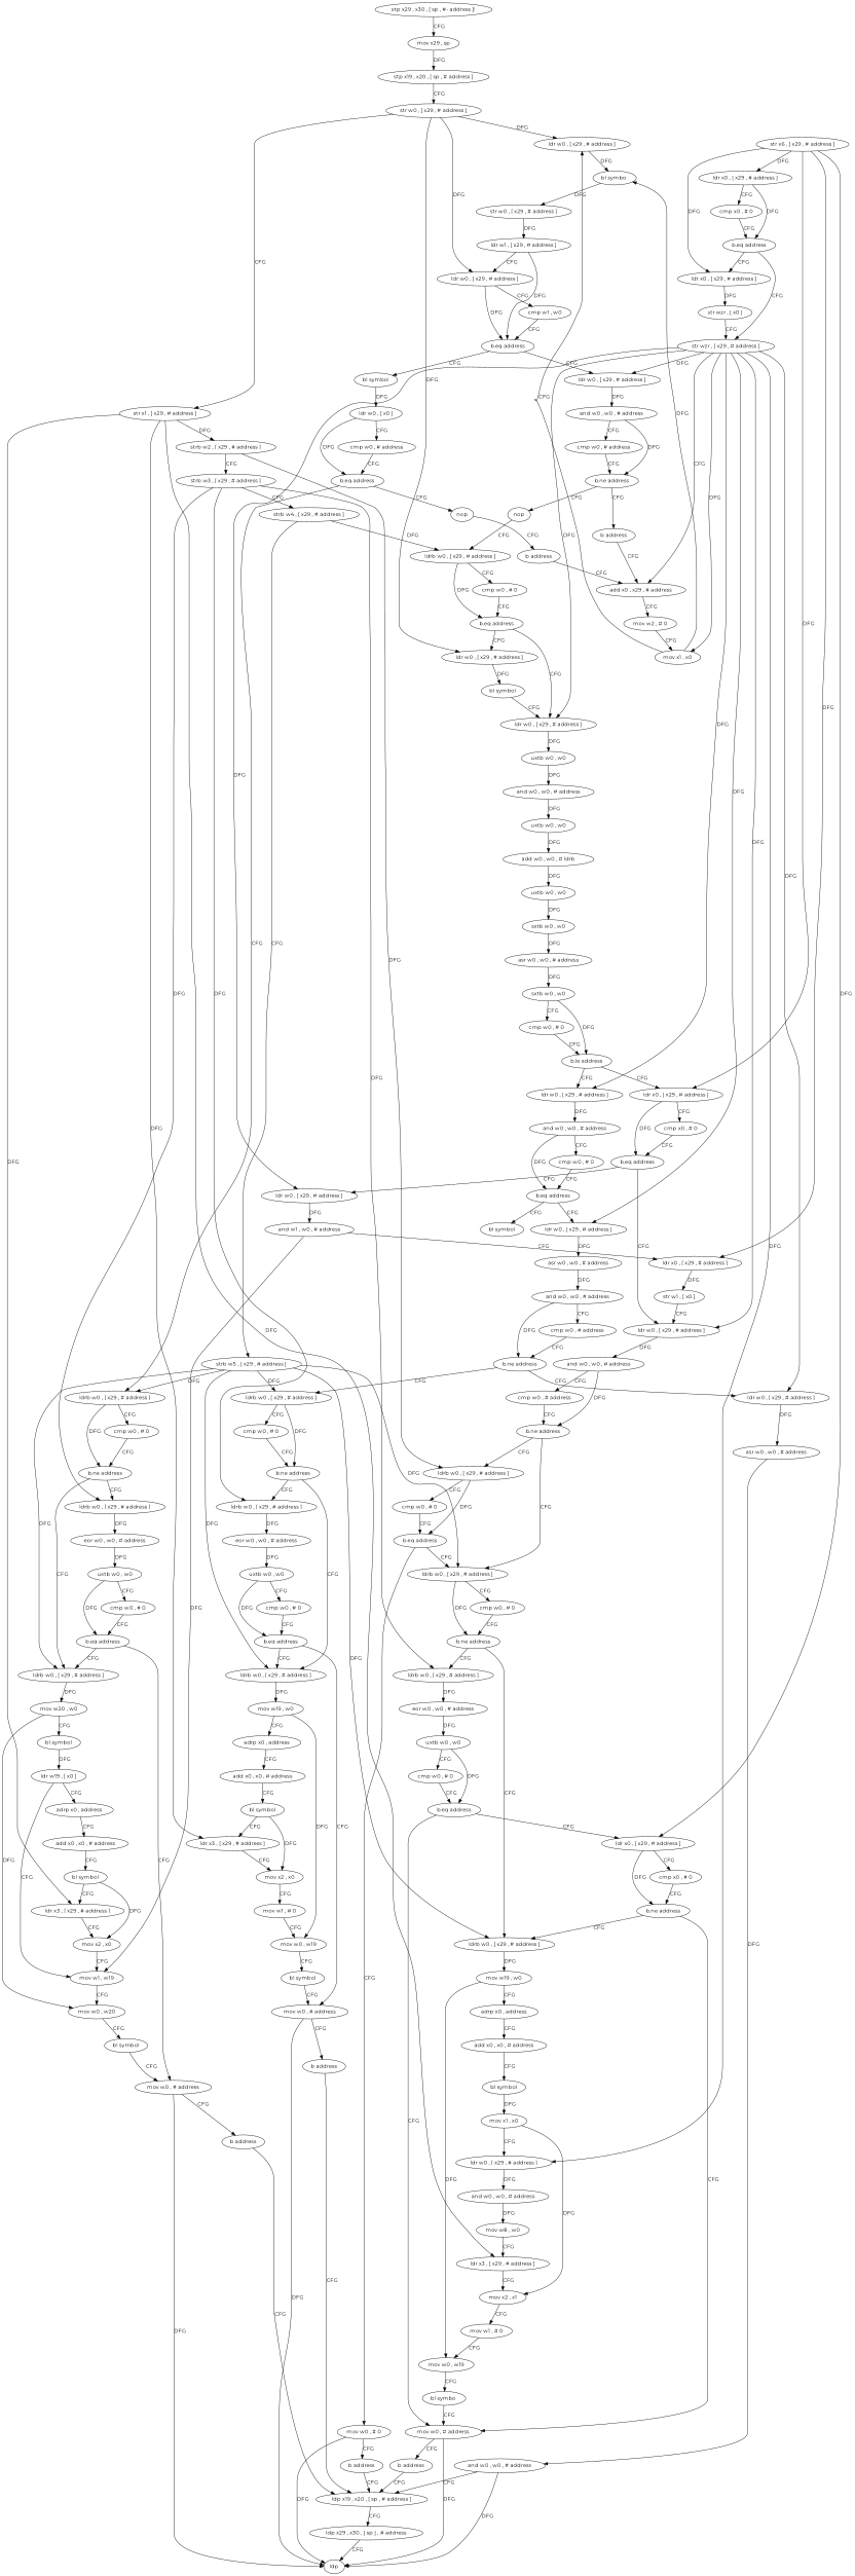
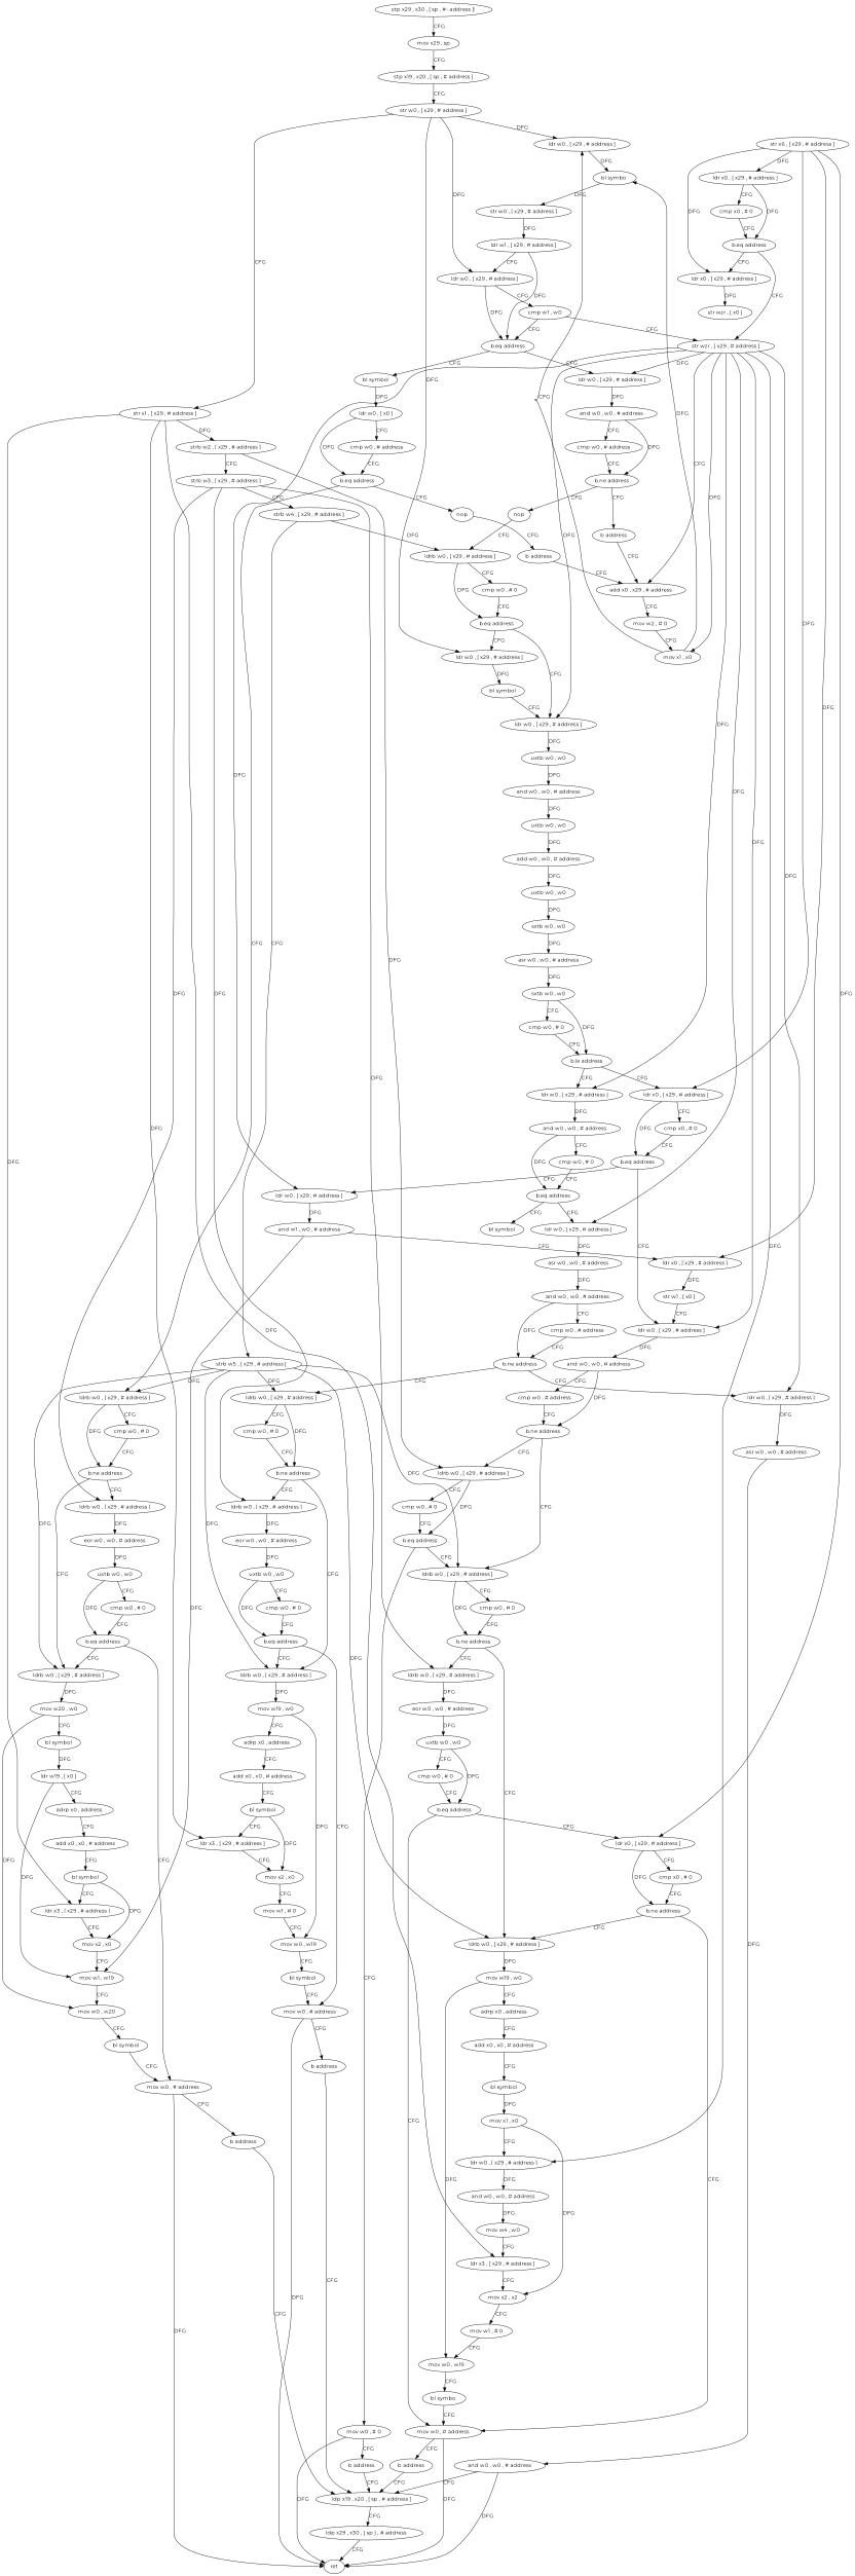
  digraph {
    fontname=Montserrat
    node [fontname=Montserrat]
    edge [fontname=Montserrat]
    n1 [label="stp x29 , x30 , [ sp , #- address ]!"]
    n2 [label="mov x29 , sp"]
    n3 [label="stp x19 , x20 , [ sp , # address ]"]
    n4 [label="str w0 , [ x29 , # address ]"]
    n5 [label="str x1 , [ x29 , # address ]"]
    n6 [label="ldr w0 , [ x29 , # address ]"]
    n7 [label="ldr w0 , [ x29 , # address ]"]
    n8 [label="ldr w0 , [ x29 , # address ]"]
    n9 [label="strb w2 , [ x29 , # address ]"]
    n10 [label="ldr x3 , [ x29 , # address ]"]
    n11 [label="ldr x3 , [ x29 , # address ]"]
    n12 [label="ldr x3 , [ x29 , # address ]"]
    n13 [label="bl symbol"]
    n14 [label="bl symbol"]
    n15 [label="b.eq address"]
    n16 [label="cmp w1 , w0"]
    n17 [label="strb w3 , [ x29 , # address ]"]
    n18 [label="ldrb w0 , [ x29 , # address ]"]
    n19 [label="mov x2 , x0"]
    n20 [label="mov x2 , x0"]
-   n21 [label="mov x2 , x1"]
+   n21 [label="mov x2 , x2"]
    n22 [label="strb w4 , [ x29 , # address ]"]
    n23 [label="ldrb w0 , [ x29 , # address ]"]
    n24 [label="ldrb w0 , [ x29 , # address ]"]
    n25 [label="ldrb w0 , [ x29 , # address ]"]
    n26 [label="cmp w0 , # 0"]
    n27 [label="b.eq address"]
    n28 [label="strb w5 , [ x29 , # address ]"]
    n29 [label="ldrb w0 , [ x29 , # address ]"]
    n30 [label="eor w0 , w0 , # address"]
    n31 [label="eor w0 , w0 , # address"]
    n32 [label="eor w0 , w0 , # address"]
    n33 [label="ldrb w0 , [ x29 , # address ]"]
    n34 [label="ldrb w0 , [ x29 , # address ]"]
    n35 [label="ldrb w0 , [ x29 , # address ]"]
    n36 [label="ldrb w0 , [ x29 , # address ]"]
    n37 [label="ldrb w0 , [ x29 , # address ]"]
    n38 [label="ldrb w0 , [ x29 , # address ]"]
    n39 [label="cmp w0 , # 0"]
    n40 [label="b.eq address"]
    n41 [label="str x6 , [ x29 , # address ]"]
    n42 [label="ldr x0 , [ x29 , # address ]"]
    n43 [label="ldr x0 , [ x29 , # address ]"]
    n44 [label="ldr x0 , [ x29 , # address ]"]
    n45 [label="ldr x0 , [ x29 , # address ]"]
    n46 [label="ldr x0 , [ x29 , # address ]"]
    n47 [label="cmp w0 , # 0"]
    n48 [label="b.ne address"]
    n49 [label="mov w20 , w0"]
    n50 [label="cmp w0 , # 0"]
    n51 [label="b.ne address"]
    n52 [label="cmp w0 , # 0"]
    n53 [label="b.ne address"]
    n54 [label="mov w19 , w0"]
    n55 [label="mov w19 , w0"]
    n56 [label="cmp x0 , # 0"]
    n57 [label="b.eq address"]
    n58 [label="str wzr , [ x0 ]"]
    n59 [label="cmp x0 , # 0"]
    n60 [label="b.eq address"]
    n61 [label="str w1 , [ x0 ]"]
    n62 [label="cmp x0 , # 0"]
    n63 [label="b.ne address"]
    n64 [label="str wzr , [ x29 , # address ]"]
    n65 [label="add x0 , x29 , # address"]
    n66 [label="ldr w0 , [ x29 , # address ]"]
    n67 [label="ldr w0 , [ x29 , # address ]"]
    n68 [label="ldr w0 , [ x29 , # address ]"]
    n69 [label="mov x1 , x0"]
    n70 [label="ldr w0 , [ x29 , # address ]"]
    n71 [label="ldr w0 , [ x29 , # address ]"]
    n72 [label="ldr w0 , [ x29 , # address ]"]
    n73 [label="ldr w0 , [ x29 , # address ]"]
    n74 [label="ldr w0 , [ x29 , # address ]"]
    n75 [label="mov w2 , # 0"]
    n76 [label="and w0 , w0 , # address"]
    n77 [label="uxtb w0 , w0"]
    n78 [label="and w0 , w0 , # address"]
    n79 [label="asr w0 , w0 , # address"]
    n80 [label="and w0 , w0 , # address"]
    n81 [label="and w1 , w0 , # address"]
    n82 [label="asr w0 , w0 , # address"]
    n83 [label="and w0 , w0 , # address"]
    n84 [label="cmp w0 , # address"]
    n85 [label="b.ne address"]
    n86 [label=nop]
    n87 [label="b address"]
    n88 [label="bl symbol"]
    n89 [label="ldr w0 , [ x0 ]"]
    n90 [label="cmp w0 , # address"]
    n91 [label="b.eq address"]
    n92 [label=nop]
    n93 [label="b address"]
    n94 [label="and w0 , w0 , # address"]
    n95 [label="bl symbol"]
    n96 [label="mov w0 , w20"]
    n97 [label="uxtb w0 , w0"]
    n98 [label="uxtb w0 , w0"]
-   n99 [label="add w0 , w0 , # ldrb"]
+   n99 [label="add w0 , w0 , # address"]
    n100 [label="uxtb w0 , w0"]
    n101 [label="sxtb w0 , w0"]
    n102 [label="asr w0 , w0 , # address"]
    n103 [label="sxtb w0 , w0"]
    n104 [label="cmp w0 , # 0"]
    n105 [label="b.le address"]
    n106 [label="cmp w0 , # 0"]
    n107 [label="b.eq address"]
    n108 [label="str w0 , [ x29 , # address ]"]
    n109 [label="ldr w1 , [ x29 , # address ]"]
    n110 [label="ldr w19 , [ x0 ]"]
    n111 [label="bl symbol"]
    n112 [label="adrp x0 , address"]
    n113 [label="mov w1 , w19"]
    n114 [label="add x0 , x0 , # address"]
    n115 [label="bl symbol"]
    n116 [label="mov w0 , # address"]
-   n117 [label=ldp]
+   n117 [label=ret]
    n118 [label="b address"]
    n119 [label="ldp x19 , x20 , [ sp , # address ]"]
    n120 [label="cmp w0 , # 0"]
    n121 [label="b.eq address"]
    n122 [label="bl symbol"]
    n123 [label="and w0 , w0 , # address"]
    n124 [label="cmp w0 , # address"]
    n125 [label="b.ne address"]
    n126 [label="ldp x29 , x30 , [ sp ] , # address"]
    n127 [label="cmp w0 , # address"]
    n128 [label="b.ne address"]
    n129 [label="and w0 , w0 , # address"]
    n130 [label="mov w0 , # 0"]
    n131 [label="adrp x0 , address"]
    n132 [label="mov w0 , w19"]
    n133 [label="uxtb w0 , w0"]
    n134 [label="adrp x0 , address"]
    n135 [label="mov w0 , w19"]
    n136 [label="uxtb w0 , w0"]
    n137 [label="b address"]
    n138 [label="add x0 , x0 , # address"]
    n139 [label="bl symbol"]
    n140 [label="bl symbol"]
    n141 [label="mov w1 , # 0"]
    n142 [label="mov w0 , # address"]
    n143 [label="b address"]
    n144 [label="cmp w0 , # 0"]
    n145 [label="b.eq address"]
    n146 [label="add x0 , x0 , # address"]
    n147 [label="bl symbol"]
    n148 [label="bl symbol"]
    n149 [label="mov x1 , x0"]
    n150 [label="mov w1 , # 0"]
-   n151 [label="mov w8 , w0"]
+   n151 [label="mov w4 , w0"]
    n152 [label="mov w0 , # address"]
    n153 [label="b address"]
    n154 [label="cmp w0 , # 0"]
    n155 [label="b.eq address"]
    n1 -> n2 [label=CFG]
-   n2 -> n3 [label=DFG]
+   n2 -> n3 [label=CFG]
    n3 -> n4 [label=CFG]
    n4 -> n5 [label=CFG]
    n4 -> n6 [label=DFG]
    n4 -> n7 [label=DFG]
    n4 -> n8 [label=DFG]
    n5 -> n9 [label=DFG]
    n5 -> n10 [label=DFG]
    n5 -> n11 [label=DFG]
    n5 -> n12 [label=DFG]
    n6 -> n13 [label=DFG]
    n7 -> n14 [label=DFG]
    n8 -> n15 [label=DFG]
    n8 -> n16 [label=CFG]
    n9 -> n17 [label=CFG]
    n9 -> n18 [label=DFG]
    n10 -> n19 [label=CFG]
    n11 -> n20 [label=CFG]
    n12 -> n21 [label=CFG]
    n13 -> n67 [label=CFG]
    n14 -> n108 [label=DFG]
    n15 -> n66 [label=CFG]
    n15 -> n88 [label=CFG]
    n16 -> n15 [label=CFG]
    n17 -> n22 [label=CFG]
    n17 -> n23 [label=DFG]
    n17 -> n24 [label=DFG]
    n17 -> n25 [label=DFG]
    n18 -> n26 [label=CFG]
    n18 -> n27 [label=DFG]
    n19 -> n113 [label=CFG]
    n20 -> n141 [label=CFG]
    n21 -> n150 [label=CFG]
    n22 -> n28 [label=CFG]
    n22 -> n29 [label=DFG]
    n23 -> n30 [label=DFG]
    n24 -> n31 [label=DFG]
    n25 -> n32 [label=DFG]
    n26 -> n27 [label=CFG]
    n27 -> n36 [label=CFG]
    n27 -> n130 [label=CFG]
    n28 -> n33 [label=DFG]
    n28 -> n34 [label=DFG]
    n28 -> n35 [label=DFG]
    n28 -> n36 [label=DFG]
    n28 -> n37 [label=DFG]
    n28 -> n38 [label=DFG]
    n29 -> n39 [label=CFG]
    n29 -> n40 [label=DFG]
    n30 -> n97 [label=DFG]
    n31 -> n133 [label=DFG]
    n32 -> n136 [label=DFG]
    n33 -> n47 [label=CFG]
    n33 -> n48 [label=DFG]
    n34 -> n49 [label=DFG]
    n35 -> n50 [label=CFG]
    n35 -> n51 [label=DFG]
    n36 -> n52 [label=CFG]
    n36 -> n53 [label=DFG]
    n37 -> n54 [label=DFG]
    n38 -> n55 [label=DFG]
    n39 -> n40 [label=CFG]
    n40 -> n6 [label=CFG]
    n40 -> n67 [label=CFG]
    n41 -> n42 [label=DFG]
    n41 -> n43 [label=DFG]
    n41 -> n44 [label=DFG]
    n41 -> n45 [label=DFG]
    n41 -> n46 [label=DFG]
    n42 -> n56 [label=CFG]
    n42 -> n57 [label=DFG]
    n43 -> n58 [label=DFG]
    n44 -> n59 [label=CFG]
    n44 -> n60 [label=DFG]
    n45 -> n61 [label=DFG]
    n46 -> n62 [label=CFG]
    n46 -> n63 [label=DFG]
    n47 -> n48 [label=CFG]
    n48 -> n23 [label=CFG]
    n48 -> n34 [label=CFG]
    n49 -> n95 [label=CFG]
    n49 -> n96 [label=DFG]
    n50 -> n51 [label=CFG]
    n51 -> n24 [label=CFG]
    n51 -> n37 [label=CFG]
    n52 -> n53 [label=CFG]
    n53 -> n25 [label=CFG]
    n53 -> n38 [label=CFG]
    n54 -> n131 [label=CFG]
    n54 -> n132 [label=DFG]
    n55 -> n134 [label=CFG]
    n55 -> n135 [label=DFG]
    n56 -> n57 [label=CFG]
    n57 -> n43 [label=CFG]
    n57 -> n64 [label=CFG]
-   n58 -> n64 [label=CFG]
+   n16 -> n64 [label=CFG]
    n59 -> n60 [label=CFG]
    n60 -> n71 [label=CFG]
    n60 -> n72 [label=CFG]
    n61 -> n71 [label=CFG]
    n62 -> n63 [label=CFG]
    n63 -> n38 [label=CFG]
    n63 -> n152 [label=CFG]
    n64 -> n65 [label=CFG]
    n64 -> n66 [label=DFG]
    n64 -> n67 [label=DFG]
    n64 -> n68 [label=DFG]
    n64 -> n69 [label=DFG]
    n64 -> n70 [label=DFG]
    n64 -> n71 [label=DFG]
    n64 -> n72 [label=DFG]
    n64 -> n73 [label=DFG]
    n64 -> n74 [label=DFG]
    n65 -> n75 [label=CFG]
    n66 -> n76 [label=DFG]
    n67 -> n77 [label=DFG]
    n68 -> n78 [label=DFG]
    n69 -> n7 [label=CFG]
    n69 -> n14 [label=DFG]
    n70 -> n79 [label=DFG]
    n71 -> n80 [label=DFG]
    n72 -> n81 [label=DFG]
    n73 -> n82 [label=DFG]
    n74 -> n83 [label=DFG]
    n75 -> n69 [label=CFG]
    n76 -> n84 [label=CFG]
    n76 -> n85 [label=DFG]
    n77 -> n94 [label=DFG]
    n78 -> n106 [label=CFG]
    n78 -> n107 [label=DFG]
    n79 -> n123 [label=DFG]
    n80 -> n124 [label=CFG]
    n80 -> n125 [label=DFG]
    n81 -> n45 [label=CFG]
    n81 -> n113 [label=DFG]
    n82 -> n129 [label=DFG]
    n83 -> n151 [label=DFG]
    n84 -> n85 [label=CFG]
    n85 -> n86 [label=CFG]
    n85 -> n87 [label=CFG]
    n86 -> n29 [label=CFG]
    n87 -> n65 [label=CFG]
    n88 -> n89 [label=DFG]
    n89 -> n90 [label=CFG]
    n89 -> n91 [label=DFG]
    n90 -> n91 [label=CFG]
    n91 -> n33 [label=CFG]
    n91 -> n92 [label=CFG]
    n92 -> n93 [label=CFG]
    n93 -> n65 [label=CFG]
    n94 -> n98 [label=DFG]
    n95 -> n110 [label=DFG]
    n96 -> n111 [label=CFG]
    n97 -> n120 [label=CFG]
    n97 -> n121 [label=DFG]
    n98 -> n99 [label=DFG]
    n99 -> n100 [label=DFG]
    n100 -> n101 [label=DFG]
    n101 -> n102 [label=DFG]
    n102 -> n103 [label=DFG]
    n103 -> n104 [label=CFG]
    n103 -> n105 [label=DFG]
    n104 -> n105 [label=CFG]
    n105 -> n44 [label=CFG]
    n105 -> n68 [label=CFG]
    n106 -> n107 [label=CFG]
    n107 -> n70 [label=CFG]
    n107 -> n122 [label=CFG]
    n108 -> n109 [label=DFG]
    n109 -> n8 [label=CFG]
    n109 -> n15 [label=DFG]
    n110 -> n112 [label=CFG]
-   n110 -> n113 [label=CFG]
+   n110 -> n113 [label=DFG]
    n111 -> n116 [label=CFG]
    n112 -> n114 [label=CFG]
    n113 -> n96 [label=CFG]
    n114 -> n115 [label=CFG]
    n115 -> n10 [label=CFG]
    n115 -> n19 [label=DFG]
    n116 -> n117 [label=DFG]
    n116 -> n118 [label=CFG]
    n118 -> n119 [label=CFG]
    n119 -> n126 [label=CFG]
    n120 -> n121 [label=CFG]
    n121 -> n34 [label=CFG]
    n121 -> n116 [label=CFG]
    n123 -> n127 [label=CFG]
    n123 -> n128 [label=DFG]
    n124 -> n125 [label=CFG]
    n125 -> n18 [label=CFG]
    n125 -> n36 [label=CFG]
    n126 -> n117 [label=CFG]
    n127 -> n128 [label=CFG]
    n128 -> n35 [label=CFG]
    n128 -> n73 [label=CFG]
    n129 -> n117 [label=DFG]
    n129 -> n119 [label=CFG]
    n130 -> n117 [label=DFG]
    n130 -> n137 [label=CFG]
    n131 -> n138 [label=CFG]
    n132 -> n139 [label=CFG]
    n133 -> n144 [label=CFG]
    n133 -> n145 [label=DFG]
    n134 -> n146 [label=CFG]
    n135 -> n147 [label=CFG]
    n136 -> n154 [label=CFG]
    n136 -> n155 [label=DFG]
    n137 -> n119 [label=CFG]
    n138 -> n140 [label=CFG]
    n139 -> n142 [label=CFG]
    n140 -> n11 [label=CFG]
    n140 -> n20 [label=DFG]
    n141 -> n132 [label=CFG]
    n142 -> n117 [label=DFG]
    n142 -> n143 [label=CFG]
    n143 -> n119 [label=CFG]
    n144 -> n145 [label=CFG]
    n145 -> n37 [label=CFG]
    n145 -> n142 [label=CFG]
    n146 -> n148 [label=CFG]
    n147 -> n152 [label=CFG]
    n148 -> n149 [label=DFG]
    n149 -> n21 [label=DFG]
    n149 -> n74 [label=CFG]
    n150 -> n135 [label=CFG]
    n151 -> n12 [label=CFG]
    n152 -> n117 [label=DFG]
    n152 -> n153 [label=CFG]
    n153 -> n119 [label=CFG]
    n154 -> n155 [label=CFG]
    n155 -> n46 [label=CFG]
    n155 -> n152 [label=CFG]
  }
